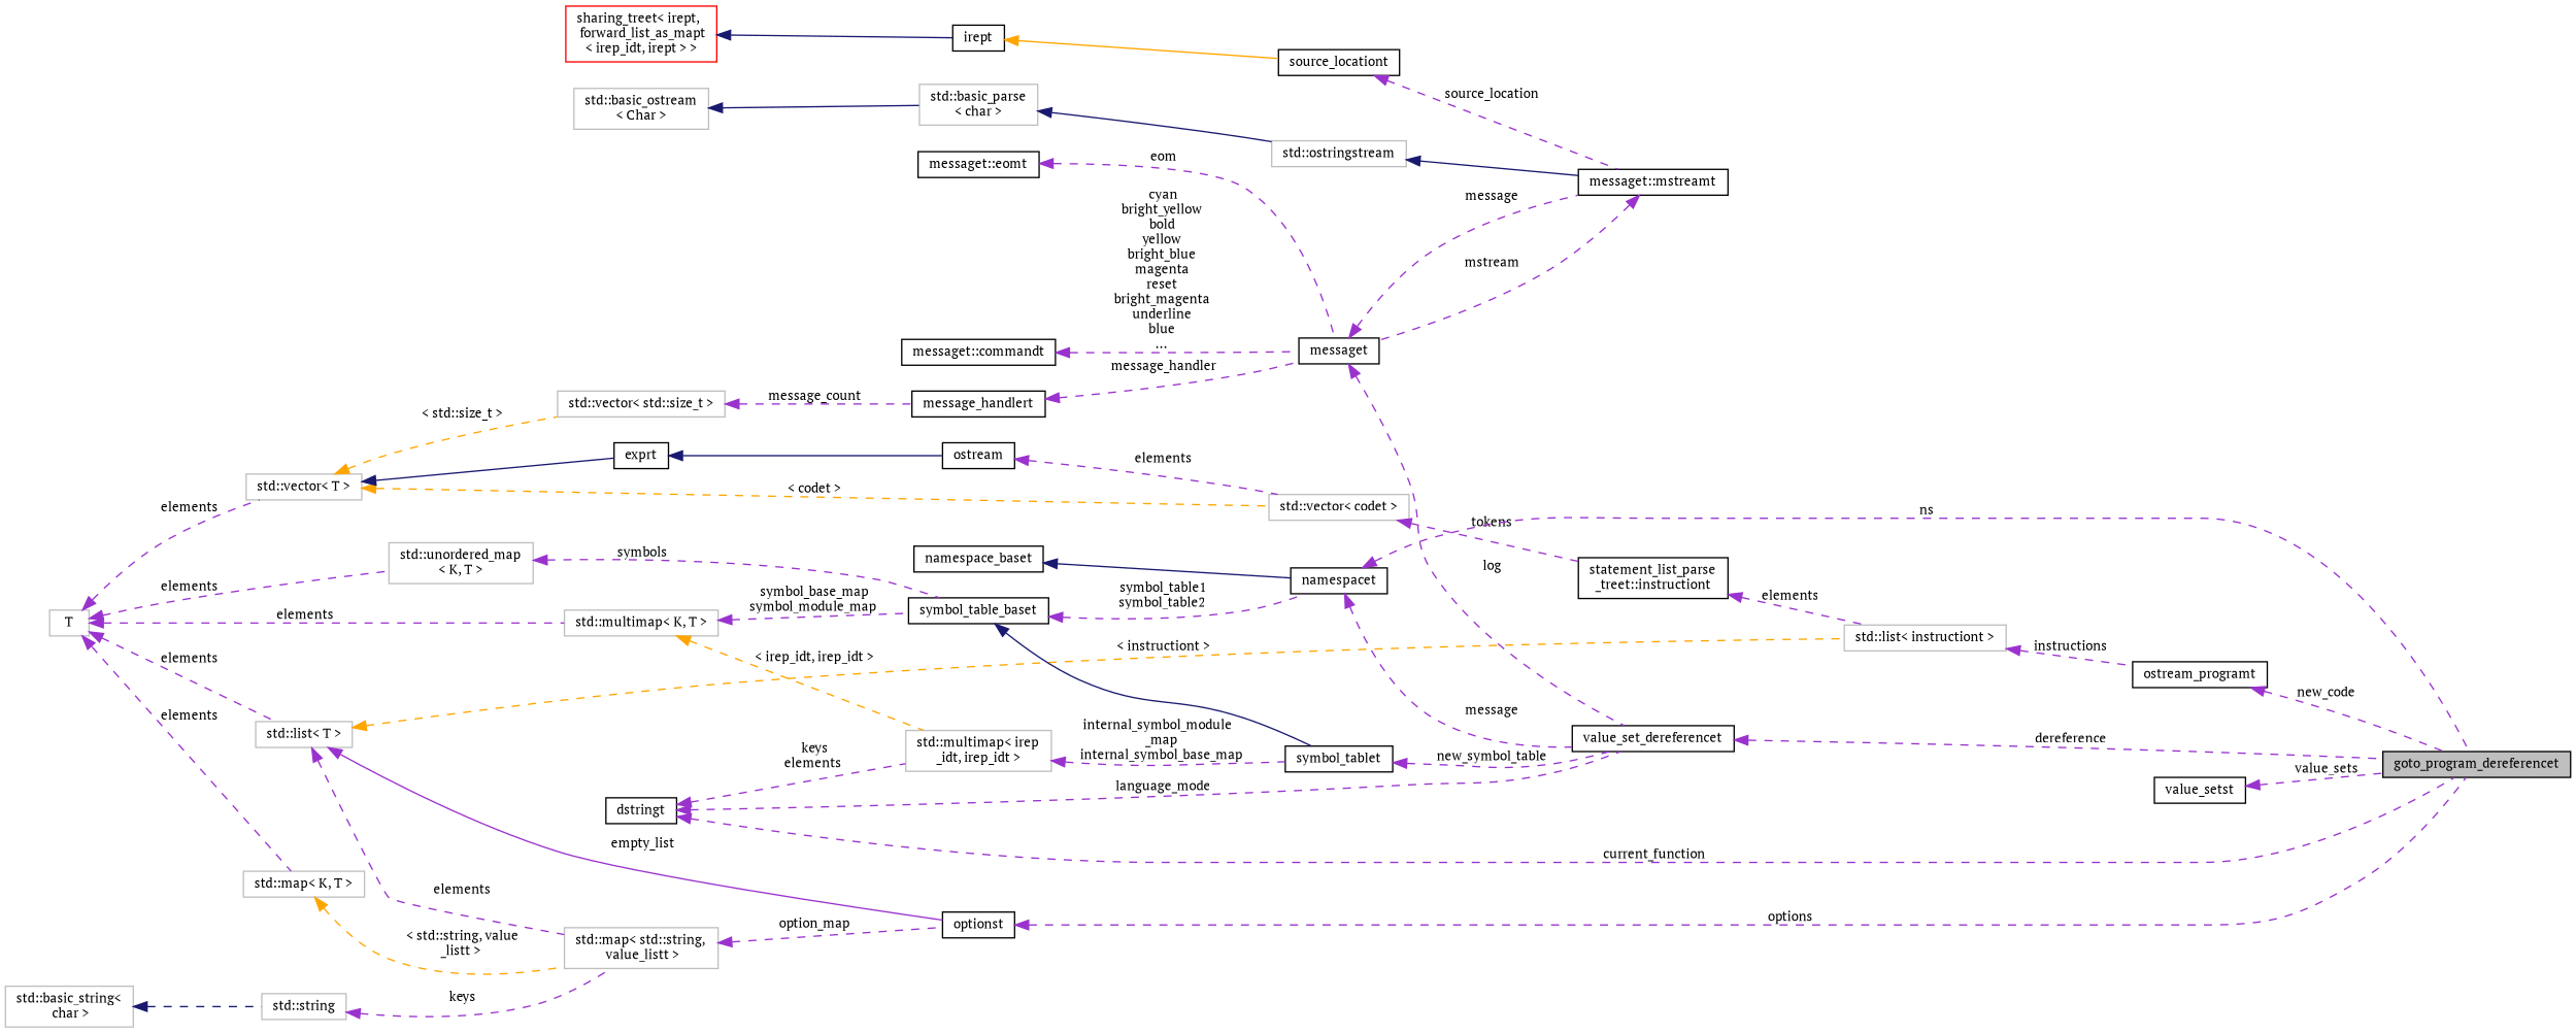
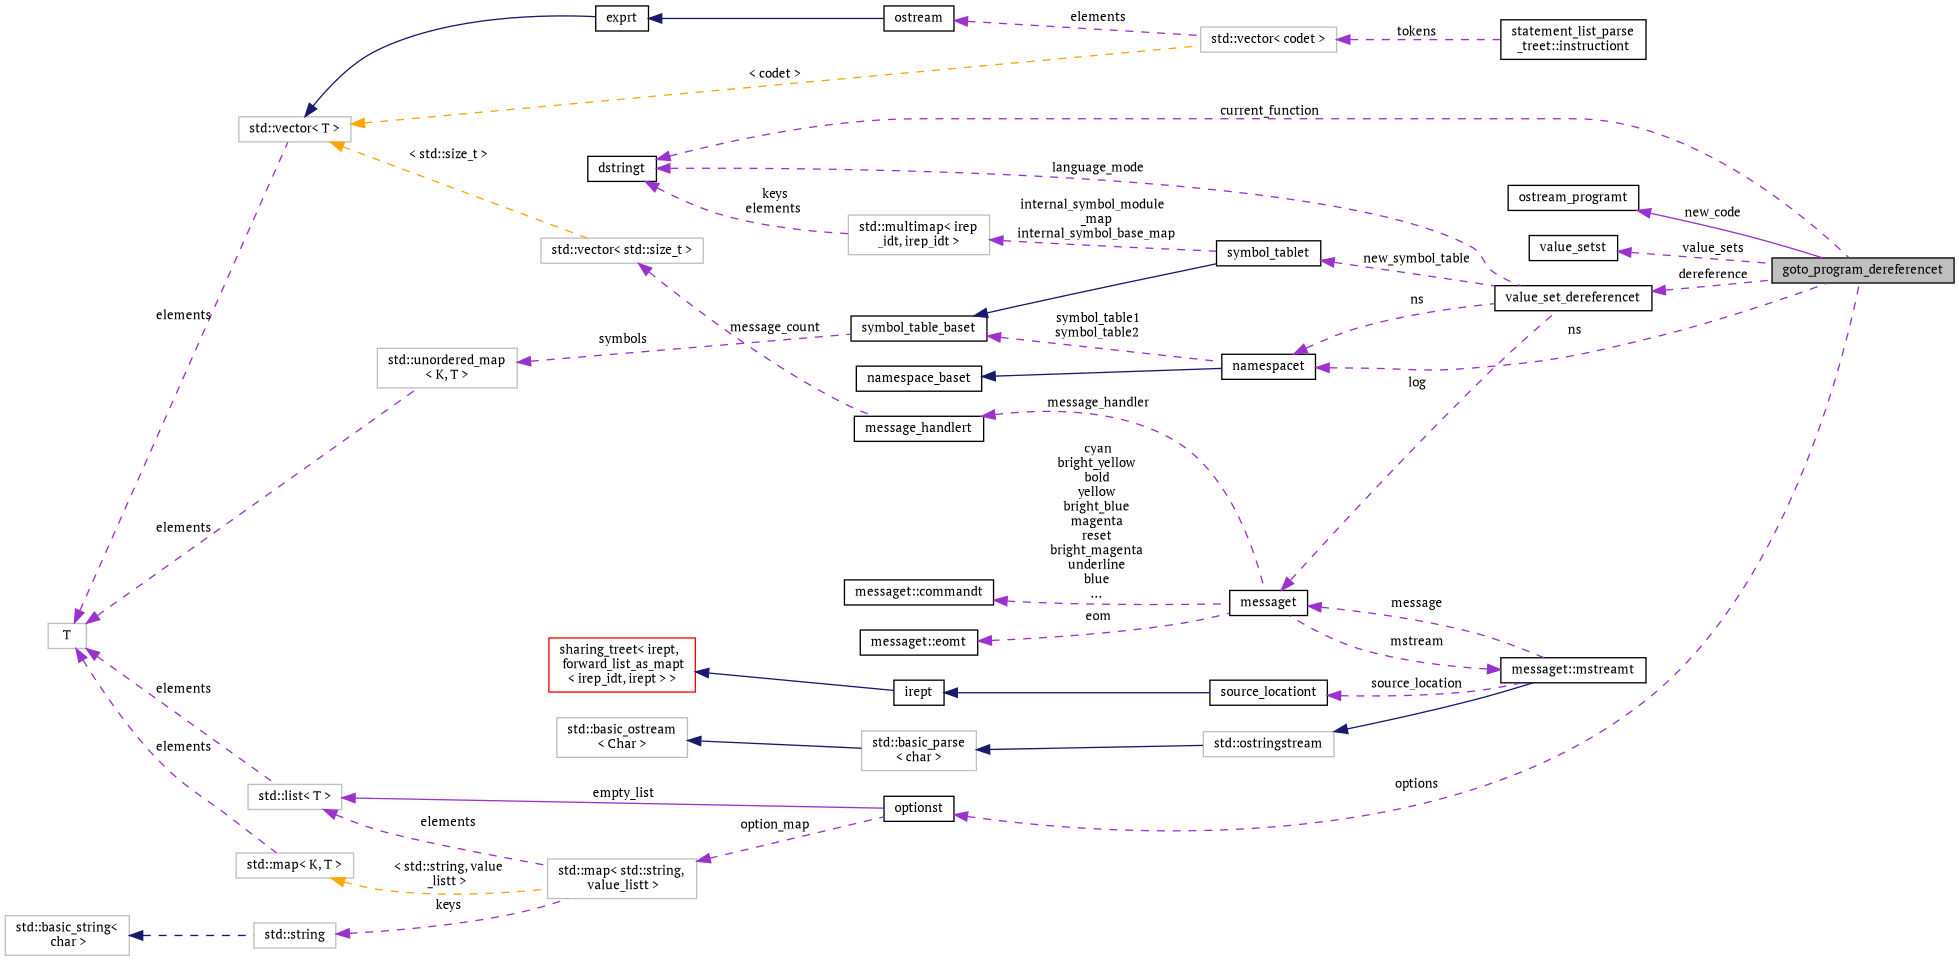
  digraph {
    fontname="PT Serif"
    rankdir=LR
    node [color=black fontname="PT Serif" fontsize=10 shape=record]
    edge [color=darkorchid3 dir=back fontname="PT Serif" fontsize=10 labelfontname=Helvetica labelfontsize=10 style=dashed]
    n1 [fillcolor=grey75 fontcolor=black height=0.2 label=goto_program_dereferencet style=filled width=0.4]
    n2 [height=0.2 label=value_set_dereferencet width=0.4]
    n3 [height=0.2 label=optionst width=0.4]
    n4 [color=grey75 height=0.2 label="std::list\< T \>" width=0.4]
    n5 [color=grey75 height=0.2 label="std::map\< std::string,\l value_listt \>" width=0.4]
-   n6 [color=grey75 height=0.2 label="std::list\< instructiont \>" width=0.4]
    n7 [height=0.2 label=ostream_programt width=0.4]
    n8 [color=grey75 height=0.2 label=T width=0.4]
    n9 [color=grey75 height=0.2 label="std::map\< K, T \>" width=0.4]
-   n10 [color=grey75 height=0.2 label="std::multimap\< K, T \>" width=0.4]
    n11 [color=grey75 height=0.2 label="std::unordered_map\l\< K, T \>" width=0.4]
    n12 [color=grey75 height=0.2 label="std::vector\< T \>" width=0.4]
    n13 [height=0.2 label=symbol_table_baset width=0.4]
    n14 [color=grey75 height=0.2 label="std::multimap\< irep\l_idt, irep_idt \>" width=0.4]
    n15 [color=grey75 height=0.2 label="std::vector\< std::size_t \>" width=0.4]
    n16 [color=grey75 height=0.2 label="std::vector\< codet \>" width=0.4]
    n17 [height=0.2 label=exprt width=0.4]
    n18 [color=grey75 height=0.2 label="std::string" width=0.4]
    n19 [color=grey75 height=0.2 label="std::basic_string\<\l char \>" width=0.4]
    n20 [height=0.2 label=value_setst width=0.4]
    n21 [height=0.2 label=symbol_tablet width=0.4]
    n22 [height=0.2 label=namespacet width=0.4]
    n23 [height=0.2 label=dstringt width=0.4]
    n24 [height=0.2 label=messaget width=0.4]
    n25 [height=0.2 label="messaget::mstreamt" width=0.4]
    n26 [height=0.2 label=message_handlert width=0.4]
    n27 [height=0.2 label="statement_list_parse\l_treet::instructiont" width=0.4]
    n28 [height=0.2 label="messaget::commandt" width=0.4]
    n29 [color=grey75 height=0.2 label="std::ostringstream" width=0.4]
    n30 [color=grey75 height=0.2 label="std::basic_parse\l\< char \>" width=0.4]
    n31 [color=grey75 height=0.2 label="std::basic_ostream\l\< Char \>" width=0.4]
    n32 [height=0.2 label=source_locationt width=0.4]
    n33 [height=0.2 label=irept width=0.4]
    n34 [height=0.2 label=ostream width=0.4]
    n35 [color=red height=0.2 label="sharing_treet\< irept,\l forward_list_as_mapt\l\< irep_idt, irept \> \>" width=0.4]
    n36 [height=0.2 label="messaget::eomt" width=0.4]
    n37 [height=0.2 label=namespace_baset width=0.4]
    n2 -> n1 [label=" dereference"]
    n3 -> n1 [label=" options"]
    n4 -> n3 [label=" empty_list" style=solid]
    n4 -> n5 [label=" elements"]
-   n4 -> n6 [color=orange label=" \< instructiont \>"]
    n5 -> n3 [label=" option_map"]
-   n6 -> n7 [label=" instructions"]
-   n7 -> n1 [label=" new_code"]
+   n7 -> n1 [label=" new_code" style=solid]
    n8 -> n4 [label=" elements"]
    n8 -> n9 [label=" elements"]
-   n8 -> n10 [label=" elements"]
    n8 -> n11 [label=" elements"]
    n8 -> n12 [label=" elements"]
    n9 -> n5 [color=orange label=" \< std::string, value\l_listt \>"]
-   n10 -> n13 [label=" symbol_base_map\nsymbol_module_map"]
-   n10 -> n14 [color=orange label=" \< irep_idt, irep_idt \>"]
    n11 -> n13 [label=" symbols"]
    n12 -> n15 [color=orange label=" \< std::size_t \>"]
    n12 -> n16 [color=orange label=" \< codet \>"]
    n12 -> n17 [color=midnightblue style=solid]
    n13 -> n21 [color=midnightblue style=solid]
    n13 -> n22 [label=" symbol_table1\nsymbol_table2"]
    n14 -> n21 [label=" internal_symbol_module\l_map\ninternal_symbol_base_map"]
    n15 -> n26 [label=" message_count"]
    n16 -> n27 [label=" tokens"]
    n17 -> n34 [color=midnightblue style=solid]
    n18 -> n5 [label=" keys"]
    n19 -> n18 [color=midnightblue]
    n20 -> n1 [label=" value_sets"]
    n21 -> n2 [label=" new_symbol_table"]
    n22 -> n1 [label=" ns"]
-   n22 -> n2 [label=" message"]
+   n22 -> n2 [label=" ns"]
    n23 -> n1 [label=" current_function"]
    n23 -> n2 [label=" language_mode"]
    n23 -> n14 [label=" keys\nelements"]
    n24 -> n2 [label=" log"]
    n24 -> n25 [label=" message"]
    n25 -> n24 [label=" mstream"]
    n26 -> n24 [label=" message_handler"]
-   n27 -> n6 [label=" elements"]
    n28 -> n24 [label=" cyan\nbright_yellow\nbold\nyellow\nbright_blue\nmagenta\nreset\nbright_magenta\nunderline\nblue\n..."]
    n29 -> n25 [color=midnightblue style=solid]
    n30 -> n29 [color=midnightblue style=solid]
    n31 -> n30 [color=midnightblue style=solid]
    n32 -> n25 [label=" source_location"]
-   n33 -> n32 [color=orange style=solid]
+   n33 -> n32 [color=midnightblue style=solid]
    n34 -> n16 [label=" elements"]
    n35 -> n33 [color=midnightblue style=solid]
    n36 -> n24 [label=" eom"]
    n37 -> n22 [color=midnightblue style=solid]
  }
